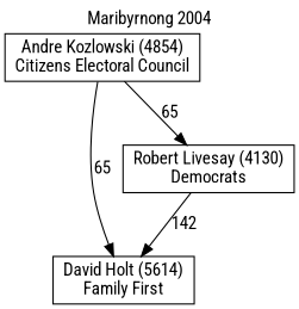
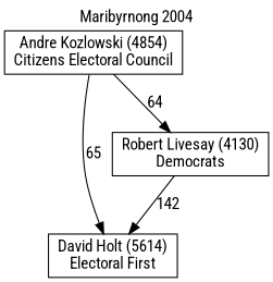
  digraph {
    fontname="Roboto Condensed"
    label="Maribyrnong 2004"
    labelloc=t
    mclimit=10
    node [fontname="Roboto Condensed" shape=box]
    edge [fontname="Roboto Condensed"]
-   n1 [label="David Holt (5614)\nFamily First"]
+   n1 [label="David Holt (5614)\nElectoral First"]
    n2 [label="Robert Livesay (4130)\nDemocrats"]
    n3 [label="Andre Kozlowski (4854)\nCitizens Electoral Council"]
    n2 -> n1 [label=142]
    n3 -> n1 [label=65]
-   n3 -> n2 [label=65]
+   n3 -> n2 [label=64]
  }
